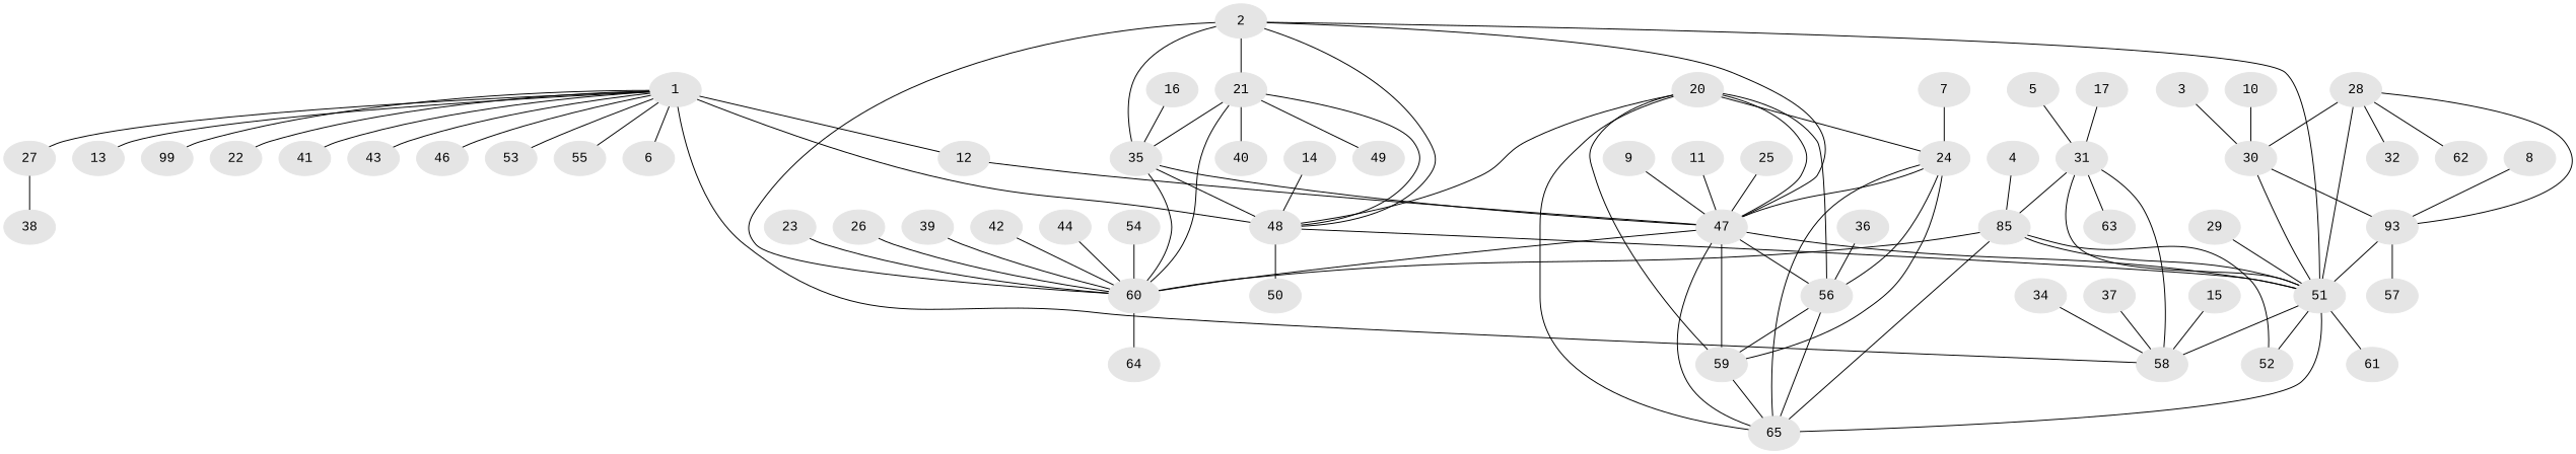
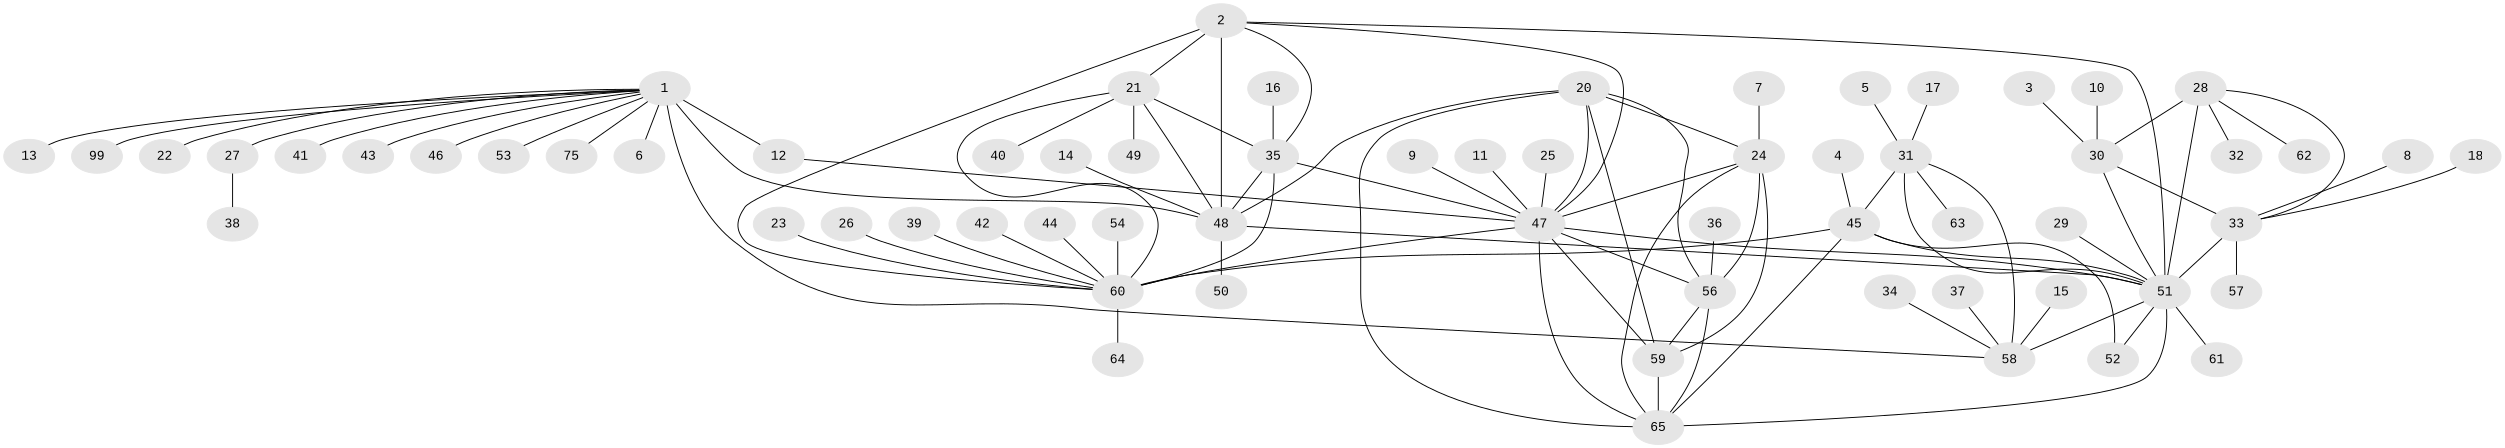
  graph {
    fontname="Liberation Mono"
    node [color=gray90 fontname="Liberation Mono" style=filled]
    edge [fontname="Liberation Mono" weight=1.0]
    1
    6
    12
    13
    n5 [label=99]
    22
    27
    41
    43
    46
    48
    53
-   55
+   55 [label=75]
    58
    47
    38
    51
    50
    2
    21
    35
    60
    40
    49
    56
    59
    65
    52
    61
    64
    3
    30
-   33 [label=93]
+   33
    4
-   45 [label=85]
+   45
    5
    31
    63
    7
    24
    8
    57
    9
    10
    11
    14
    15
    16
    17
+   18
    20
    23
    25
    26
    28
    32
    62
    29
    34
    36
    37
    39
    42
    44
    54
    1 -- 6
    1 -- 12
    1 -- 13
    1 -- n5
    1 -- 22
    1 -- 27
    1 -- 41
    1 -- 43
    1 -- 46
    1 -- 48 [weight=8.0]
    1 -- 53
    1 -- 55
    1 -- 58
    12 -- 47
    27 -- 38
    48 -- 51
    48 -- 50
    47 -- 51 [weight=2.0]
    47 -- 60 [weight=2.0]
    47 -- 56
    47 -- 59
    47 -- 65
    51 -- 58
    51 -- 65
    51 -- 52
    51 -- 61
    2 -- 48
    2 -- 47
    2 -- 51
    2 -- 21
    2 -- 35
    2 -- 60 [weight=2.0]
    21 -- 48
    21 -- 35
    21 -- 60 [weight=2.0]
    21 -- 40
    21 -- 49
    35 -- 48 [weight=2.0]
    35 -- 47
    35 -- 60 [weight=2.0]
    60 -- 64
    56 -- 59
    56 -- 65
    59 -- 65
    3 -- 30
    30 -- 51 [weight=3.0]
    30 -- 33
    33 -- 51 [weight=3.0]
    33 -- 57
    4 -- 45
    45 -- 51
    45 -- 60
    45 -- 65
    45 -- 52
    5 -- 31
    31 -- 58 [weight=3.0]
    31 -- 51 [weight=3.0]
    31 -- 45 [weight=3.0]
    31 -- 63
    7 -- 24
    24 -- 47
    24 -- 56
    24 -- 59
    24 -- 65
    8 -- 33
    9 -- 47
    10 -- 30
    11 -- 47
    14 -- 48
    15 -- 58
    16 -- 35
    17 -- 31
+   18 -- 33
    20 -- 48
    20 -- 47
    20 -- 56
    20 -- 59
    20 -- 65
    20 -- 24
    23 -- 60
    25 -- 47
    26 -- 60
    28 -- 51 [weight=3.0]
    28 -- 30
    28 -- 33
    28 -- 32
    28 -- 62
    29 -- 51
    34 -- 58
    36 -- 56
    37 -- 58
    39 -- 60
    42 -- 60
    44 -- 60
    54 -- 60
  }
